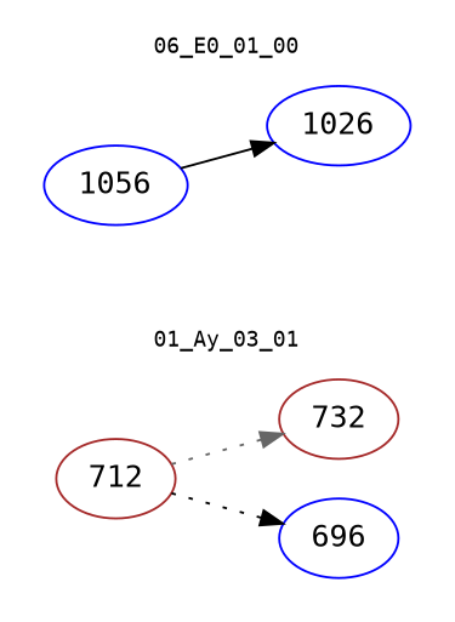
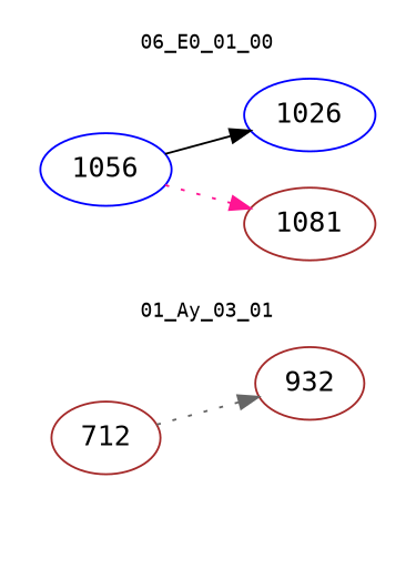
  digraph {
    fontname="DejaVu Sans Mono"
    rankdir=LR
    node [color=brown fontname="DejaVu Sans Mono"]
    edge [color=black fontname="DejaVu Sans Mono" style=dotted]
    n1 [label=712]
-   n2 [color=blue label=696]
-   n3 [label=732]
+   n3 [label=932]
    n4 [color=blue label=1056]
+   n5 [label=1081]
    n6 [color=blue label=1026]
    subgraph cluster_1 {
      color=white
      fontsize=10
      label="01_Ay_03_01"
      n1
-     n2
      n3
    }
    subgraph cluster_2 {
      color=white
      fontsize=10
      label="06_E0_01_00"
      n4
+     n5
      n6
    }
-   n1 -> n2
    n1 -> n3 [color=gray40]
+   n4 -> n5 [color=deeppink]
    n4 -> n6 [style=solid]
  }
